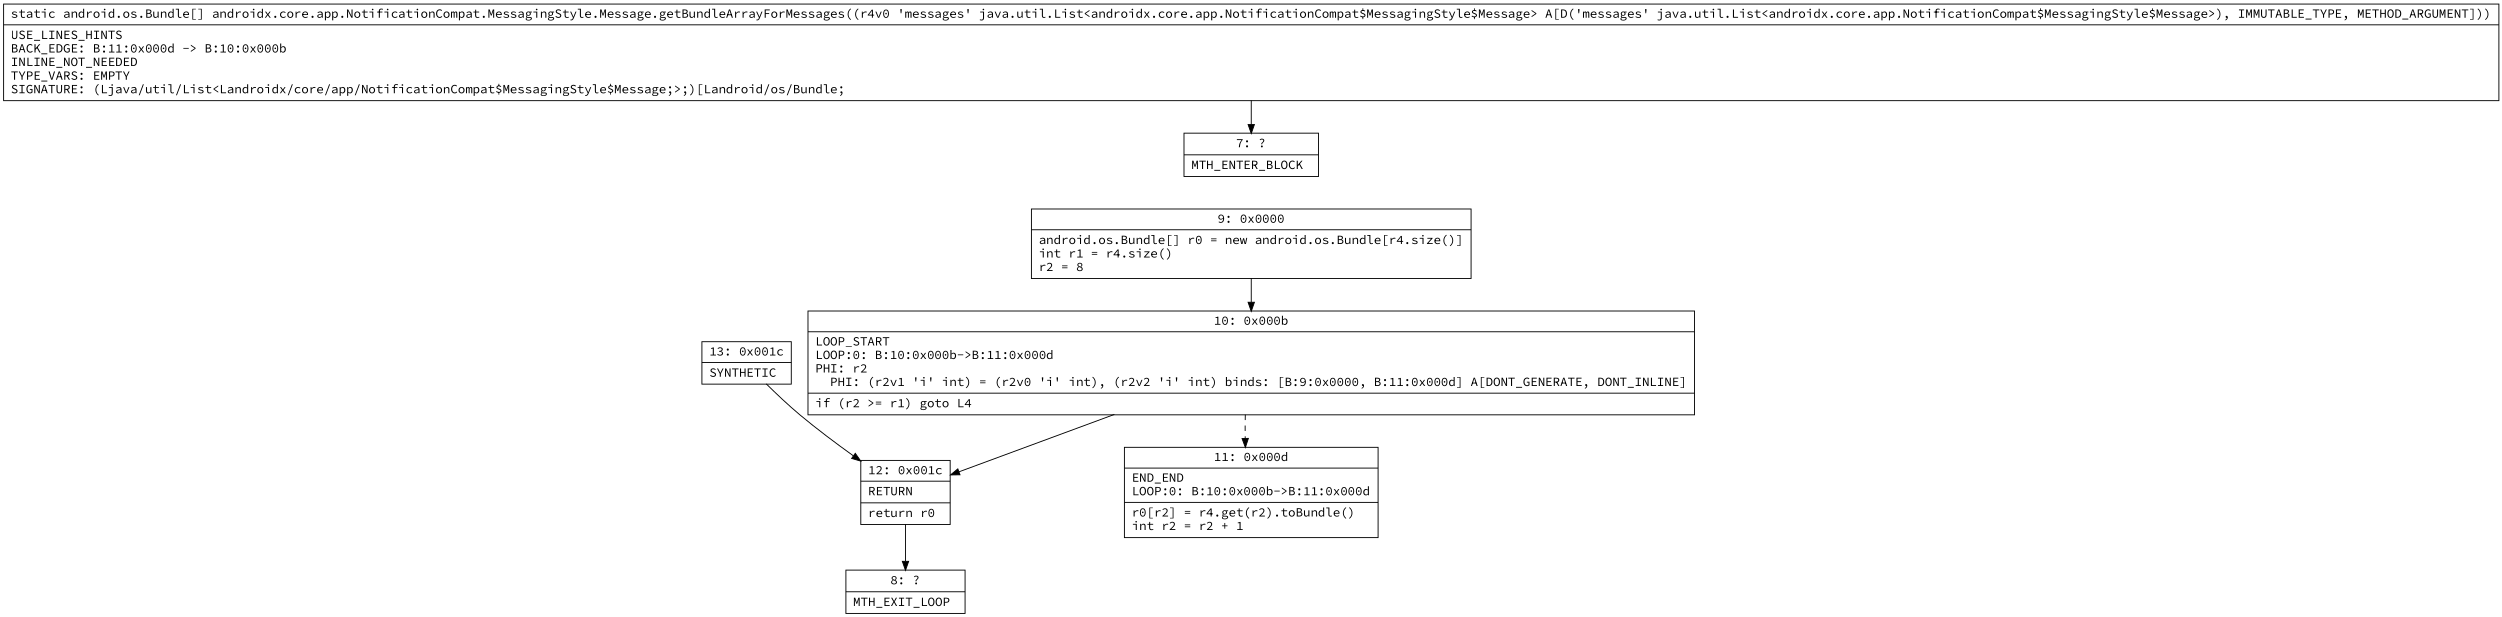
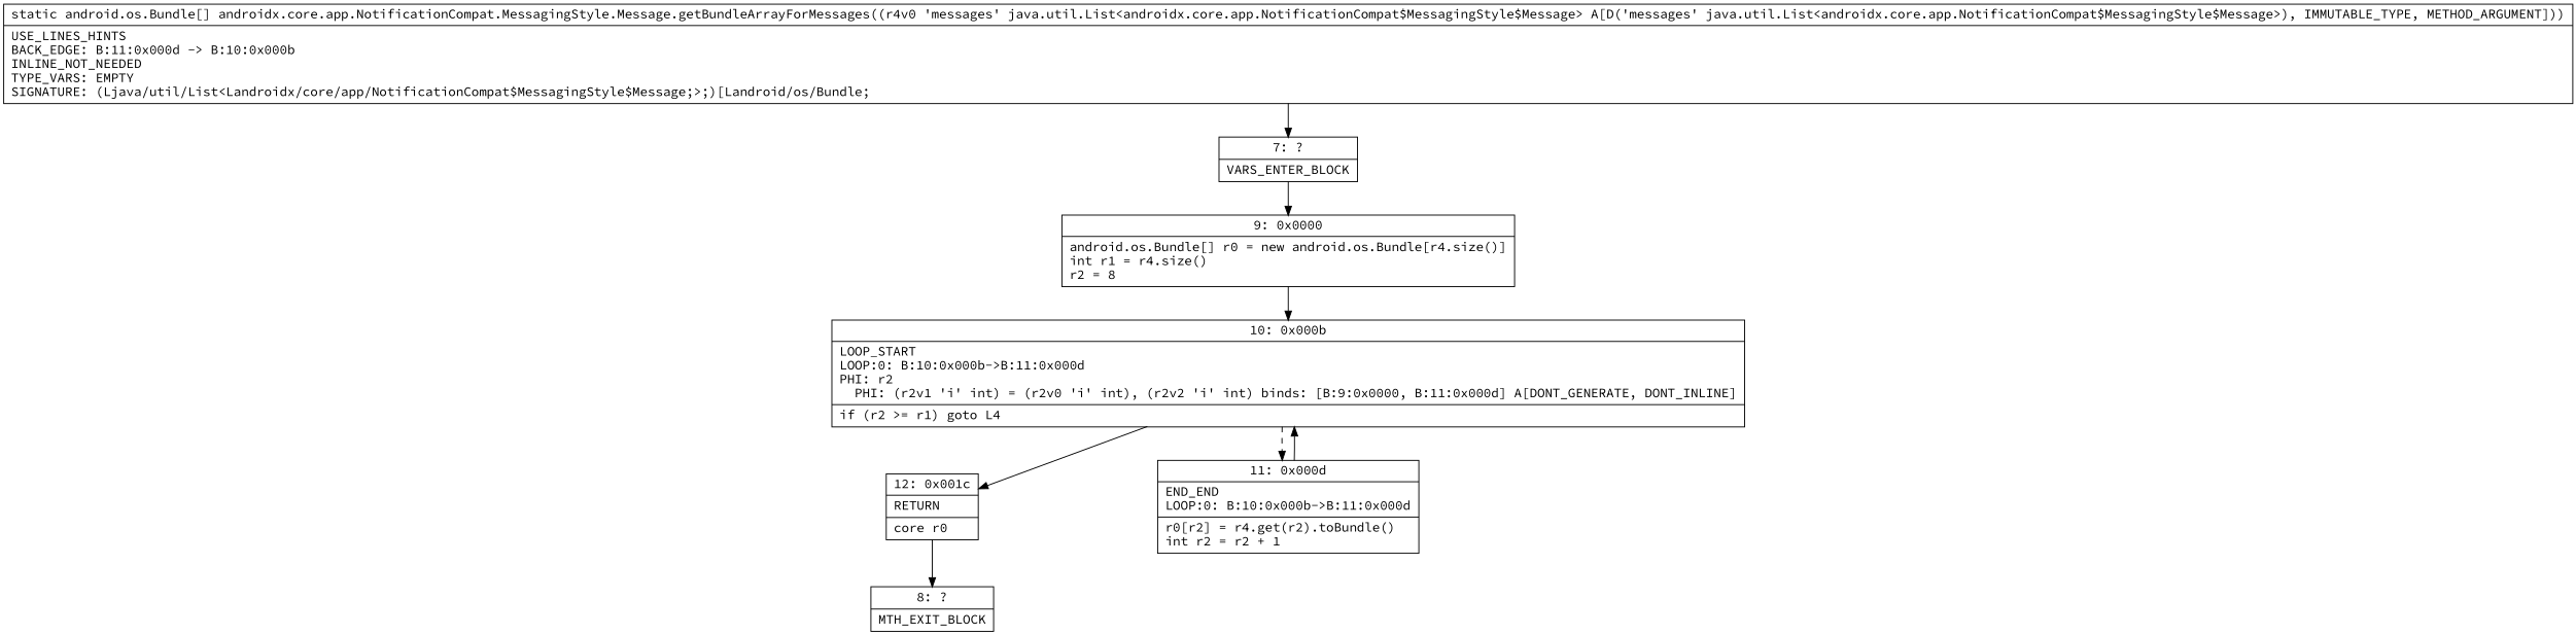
  digraph {
    fontname="Source Code Pro"
    node [fontname="Source Code Pro" shape=record]
    edge [fontname="Source Code Pro"]
-   n1 [label="{7\:\ ?|MTH_ENTER_BLOCK\l}"]
+   n1 [label="{7\:\ ?|VARS_ENTER_BLOCK\l}"]
    n2 [label="{9\:\ 0x0000|android.os.Bundle[] r0 = new android.os.Bundle[r4.size()]\lint r1 = r4.size()\lr2 = 8\l}"]
    n3 [label="{10\:\ 0x000b|LOOP_START\lLOOP:0: B:10:0x000b\-\>B:11:0x000d\lPHI: r2 \l  PHI: (r2v1 'i' int) = (r2v0 'i' int), (r2v2 'i' int) binds: [B:9:0x0000, B:11:0x000d] A[DONT_GENERATE, DONT_INLINE]\l|if (r2 \>= r1) goto L4\l}"]
    n4 [label="{11\:\ 0x000d|END_END\lLOOP:0: B:10:0x000b\-\>B:11:0x000d\l|r0[r2] = r4.get(r2).toBundle()\lint r2 = r2 + 1\l}"]
-   n5 [label="{12\:\ 0x001c|RETURN\l|return r0\l}"]
-   n6 [label="{13\:\ 0x001c|SYNTHETIC\l}"]
-   n7 [label="{8\:\ ?|MTH_EXIT_LOOP\l}"]
+   n5 [label="{12\:\ 0x001c|RETURN\l|core r0\l}"]
+   n7 [label="{8\:\ ?|MTH_EXIT_BLOCK\l}"]
    n8 [label="{static android.os.Bundle[] androidx.core.app.NotificationCompat.MessagingStyle.Message.getBundleArrayForMessages((r4v0 'messages' java.util.List\<androidx.core.app.NotificationCompat$MessagingStyle$Message\> A[D('messages' java.util.List\<androidx.core.app.NotificationCompat$MessagingStyle$Message\>), IMMUTABLE_TYPE, METHOD_ARGUMENT]))  | USE_LINES_HINTS\lBACK_EDGE: B:11:0x000d \-\> B:10:0x000b\lINLINE_NOT_NEEDED\lTYPE_VARS: EMPTY\lSIGNATURE: (Ljava\/util\/List\<Landroidx\/core\/app\/NotificationCompat$MessagingStyle$Message;\>;)[Landroid\/os\/Bundle;\l}"]
+   n1 -> n2
    n2 -> n3
    n3 -> n4 [style=dashed]
    n3 -> n5
+   n4 -> n3
    n5 -> n7
-   n6 -> n5
    n8 -> n1
  }
